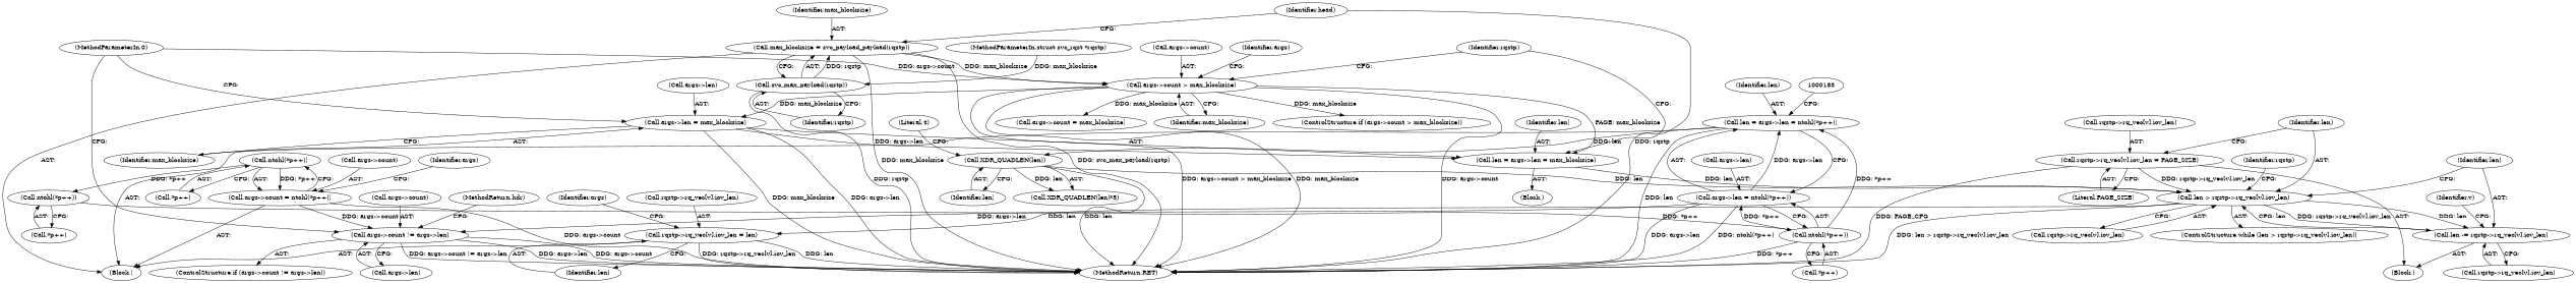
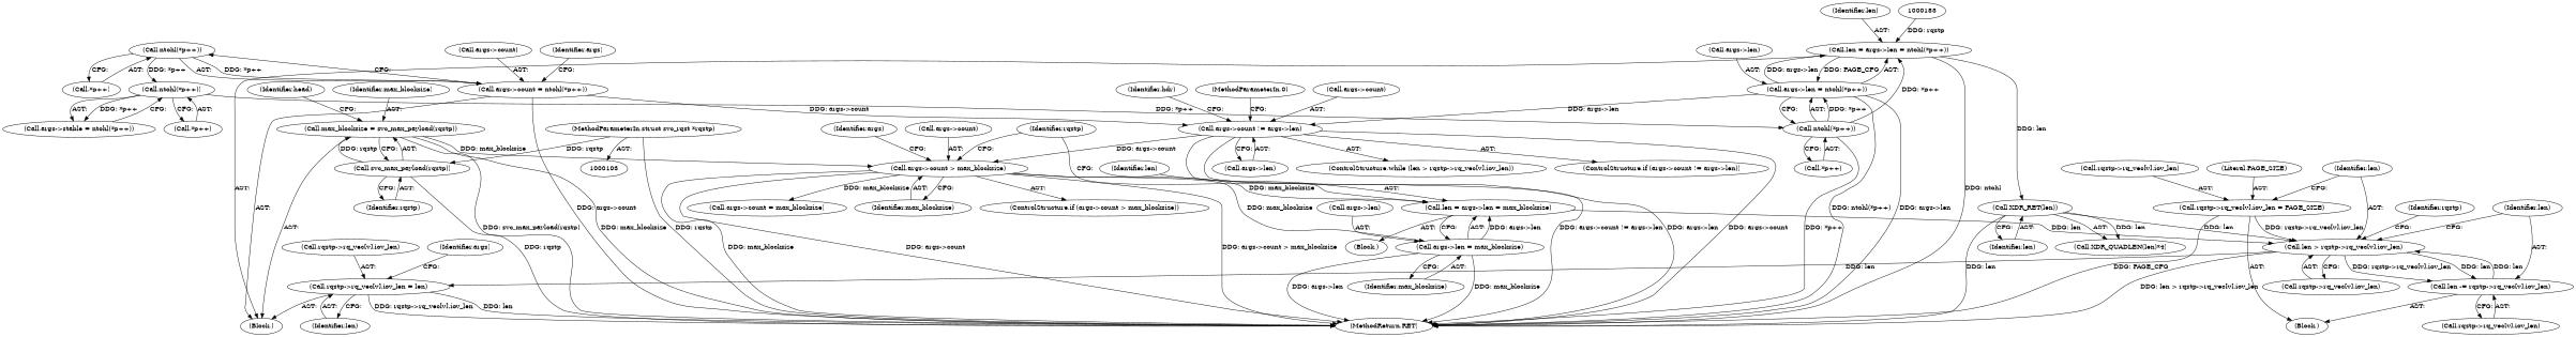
  digraph {
    n1 [label="(Call,len > rqstp->rq_vec[v].iov_len)"]
    n2 [label="(Call,len -= rqstp->rq_vec[v].iov_len)"]
    n3 [label="(Call,rqstp->rq_vec[v].iov_len = len)"]
    n4 [label="(ControlStructure,while (len > rqstp->rq_vec[v].iov_len))"]
    n5 [label="(MethodReturn,RET)"]
    n6 [label="(Call,rqstp->rq_vec[v].iov_len)"]
    n7 [label="(Block,)"]
    n8 [label="(Call,rqstp->rq_vec[v].iov_len)"]
    n9 [label="(Block,)"]
    n10 [label="(Identifier,len)"]
-   n11 [label="(Call,XDR_QUADLEN(len))"]
+   n11 [label="(Call,XDR_RET(len))"]
    n12 [label="(Identifier,len)"]
-   n13 [label="(Call,XDR_QUADLEN(len)*5)"]
+   n13 [label="(Call,XDR_QUADLEN(len)*4)"]
    n14 [label="(Call,len = args->len = ntohl(*p++))"]
    n15 [label="(Call,args->len = ntohl(*p++))"]
    n16 [label="(Call,ntohl(*p++))"]
    n17 [label="(Call,args->count != args->len)"]
    n18 [label="(Call,*p++)"]
    n19 [label="(Call,args->count > max_blocksize)"]
    n20 [label="(ControlStructure,if (args->count != args->len))"]
    n21 [label="(Call,args->len)"]
    n22 [label="(Call,ntohl(*p++))"]
    n23 [label="(Call,*p++)"]
+   n24 [label="(Call,args->stable = ntohl(*p++))"]
    n25 [label="(Call,ntohl(*p++))"]
    n26 [label="(Call,args->count = ntohl(*p++))"]
    n27 [label="(Call,*p++)"]
    n28 [label="(Call,len = args->len = max_blocksize)"]
    n29 [label="(Call,args->len = max_blocksize)"]
    n30 [label="(Block,)"]
    n31 [label="(Identifier,max_blocksize)"]
    n32 [label="(Call,args->count = max_blocksize)"]
    n33 [label="(Identifier,max_blocksize)"]
    n34 [label="(ControlStructure,if (args->count > max_blocksize))"]
-   n35 [label="(Call,max_blocksize = svc_payload_payload(rqstp))"]
+   n35 [label="(Call,max_blocksize = svc_max_payload(rqstp))"]
    n36 [label="(Call,svc_max_payload(rqstp))"]
    n37 [label="(Identifier,rqstp)"]
    n38 [label="(MethodParameterIn,struct svc_rqst *rqstp)"]
+   1000103
    n40 [label="(Call,rqstp->rq_vec[v].iov_len = PAGE_SIZE)"]
    n41 [label="(Literal,PAGE_SIZE)"]
    n42 [label="(Call,args->count)"]
    n43 [label="(Identifier,len)"]
    n44 [label="(Identifier,rqstp)"]
    n45 [label="(Identifier,len)"]
    n46 [label="(Identifier,len)"]
    n47 [label="(Call,rqstp->rq_vec[v].iov_len)"]
-   n48 [label="(MethodReturn,hdr)"]
+   n48 [label="(Identifier,hdr)"]
    n49 [label="(Call,args->count)"]
    n50 [label="(Identifier,args)"]
    n51 [label="(Identifier,len)"]
    n52 [label="(Identifier,args)"]
    n53 [label="(Identifier,head)"]
    n54 [label="(MethodParameterIn,0)"]
    n55 [label="(Identifier,args)"]
    n56 [label="(Call,rqstp->rq_vec[v].iov_len)"]
    n57 [label="(Call,args->count)"]
-   n58 [label="(Identifier,v)"]
    n59 [label="(Identifier,max_blocksize)"]
    n60 [label="(Call,args->len)"]
    n61 [label="(Identifier,rqstp)"]
-   n62 [label="(Literal,4)"]
    n63 [label="(Call,args->len)"]
    1000183
    n1 -> n2 [label="DDG: rqstp->rq_vec[v].iov_len"]
    n1 -> n2 [label="DDG: len"]
    n1 -> n3 [label="DDG: len"]
-   n1 -> n4 [label="AST: "]
+   n17 -> n4 [label="AST: "]
    n1 -> n5 [label="DDG: len > rqstp->rq_vec[v].iov_len"]
    n1 -> n6 [label="CFG: "]
-   n2 -> n1 [label="CFG: len"]
+   n2 -> n1 [label="DDG: len"]
    n2 -> n7 [label="AST: "]
    n2 -> n8 [label="CFG: "]
    n3 -> n5 [label="DDG: rqstp->rq_vec[v].iov_len"]
    n3 -> n5 [label="DDG: len"]
    n3 -> n9 [label="AST: "]
    n3 -> n10 [label="CFG: "]
    n6 -> n1 [label="AST: "]
    n8 -> n2 [label="AST: "]
    n10 -> n3 [label="AST: "]
    n11 -> n1 [label="DDG: len"]
    n11 -> n5 [label="DDG: len"]
    n11 -> n12 [label="CFG: "]
    n11 -> n13 [label="AST: "]
    n11 -> n13 [label="DDG: len"]
    n12 -> n11 [label="AST: "]
-   n14 -> n5 [label="DDG: len"]
+   n14 -> n5 [label="DDG: ntohl"]
    n14 -> n9 [label="AST: "]
    n14 -> n11 [label="DDG: len"]
-   n14 -> n15 [label="CFG: "]
+   n14 -> n15 [label="DDG: PAGE_CFG"]
    n15 -> n5 [label="DDG: ntohl(*p++)"]
    n15 -> n5 [label="DDG: args->len"]
    n15 -> n14 [label="AST: "]
    n15 -> n14 [label="DDG: args->len"]
    n15 -> n16 [label="CFG: "]
    n15 -> n17 [label="DDG: args->len"]
    n16 -> n5 [label="DDG: *p++"]
    n16 -> n14 [label="DDG: *p++"]
    n16 -> n15 [label="AST: "]
    n16 -> n15 [label="DDG: *p++"]
    n16 -> n18 [label="CFG: "]
    n17 -> n5 [label="DDG: args->count != args->len"]
    n17 -> n5 [label="DDG: args->len"]
    n17 -> n5 [label="DDG: args->count"]
-   n54 -> n19 [label="DDG: args->count"]
+   n17 -> n19 [label="DDG: args->count"]
    n17 -> n20 [label="AST: "]
    n17 -> n21 [label="CFG: "]
    n18 -> n16 [label="AST: "]
    n19 -> n5 [label="DDG: args->count > max_blocksize"]
    n19 -> n5 [label="DDG: max_blocksize"]
    n19 -> n5 [label="DDG: args->count"]
-   n19 -> n28 [label="PAGE: max_blocksize"]
+   n19 -> n28 [label="DDG: max_blocksize"]
    n19 -> n29 [label="DDG: max_blocksize"]
    n19 -> n32 [label="DDG: max_blocksize"]
    n19 -> n33 [label="CFG: "]
-   n19 -> n34 [label="DDG: max_blocksize"]
+   n19 -> n34 [label="AST: "]
    n21 -> n17 [label="AST: "]
    n22 -> n16 [label="DDG: *p++"]
    n22 -> n23 [label="CFG: "]
+   n22 -> n24 [label="AST: "]
+   n22 -> n24 [label="DDG: *p++"]
    n23 -> n22 [label="AST: "]
+   n24 -> n22 [label="CFG: "]
    n25 -> n22 [label="DDG: *p++"]
    n25 -> n26 [label="AST: "]
    n25 -> n26 [label="DDG: *p++"]
    n25 -> n27 [label="CFG: "]
    n26 -> n5 [label="DDG: args->count"]
    n26 -> n9 [label="AST: "]
    n26 -> n17 [label="DDG: args->count"]
    n26 -> n25 [label="CFG: "]
    n27 -> n25 [label="AST: "]
    n28 -> n1 [label="DDG: len"]
-   n54 -> n29 [label="CFG: "]
+   n28 -> n29 [label="CFG: "]
    n28 -> n30 [label="AST: "]
    n29 -> n5 [label="DDG: args->len"]
    n29 -> n5 [label="DDG: max_blocksize"]
    n29 -> n28 [label="AST: "]
    n29 -> n28 [label="DDG: args->len"]
    n29 -> n31 [label="CFG: "]
    n31 -> n29 [label="AST: "]
    n33 -> n19 [label="AST: "]
    n35 -> n5 [label="DDG: max_blocksize"]
    n35 -> n5 [label="DDG: svc_max_payload(rqstp)"]
    n35 -> n9 [label="AST: "]
    n35 -> n19 [label="DDG: max_blocksize"]
    n35 -> n36 [label="CFG: "]
    n36 -> n5 [label="DDG: rqstp"]
    n36 -> n35 [label="AST: "]
    n36 -> n35 [label="DDG: rqstp"]
    n36 -> n37 [label="CFG: "]
    n37 -> n36 [label="AST: "]
-   n53 -> n5 [label="DDG: rqstp"]
-   n38 -> n36 [label="DDG: max_blocksize"]
+   n38 -> n5 [label="DDG: rqstp"]
+   n38 -> n36 [label="DDG: rqstp"]
+   n38 -> 1000103 [label="AST: "]
    n40 -> n1 [label="DDG: rqstp->rq_vec[v].iov_len"]
    n40 -> n5 [label="DDG: PAGE_CFG"]
    n40 -> n7 [label="AST: "]
-   n40 -> n41 [label="CFG: "]
    n41 -> n40 [label="AST: "]
    n42 -> n17 [label="AST: "]
    n43 -> n1 [label="AST: "]
    n43 -> n40 [label="CFG: "]
    n44 -> n1 [label="CFG: "]
    n45 -> n1 [label="CFG: "]
    n45 -> n2 [label="AST: "]
    n46 -> n28 [label="AST: "]
    n47 -> n3 [label="AST: "]
    n48 -> n17 [label="CFG: "]
    n49 -> n26 [label="AST: "]
    n50 -> n19 [label="CFG: "]
    n51 -> n14 [label="AST: "]
    n52 -> n26 [label="CFG: "]
    n53 -> n35 [label="CFG: "]
    n54 -> n17 [label="CFG: "]
    n55 -> n3 [label="CFG: "]
    n56 -> n40 [label="AST: "]
    n57 -> n19 [label="AST: "]
-   n58 -> n2 [label="CFG: "]
    n59 -> n35 [label="AST: "]
    n60 -> n15 [label="AST: "]
    n61 -> n19 [label="CFG: "]
    n61 -> n28 [label="CFG: "]
-   n62 -> n11 [label="CFG: "]
    n63 -> n29 [label="AST: "]
-   1000183 -> n14 [label="CFG: "]
+   1000183 -> n14 [label="DDG: rqstp"]
  }
